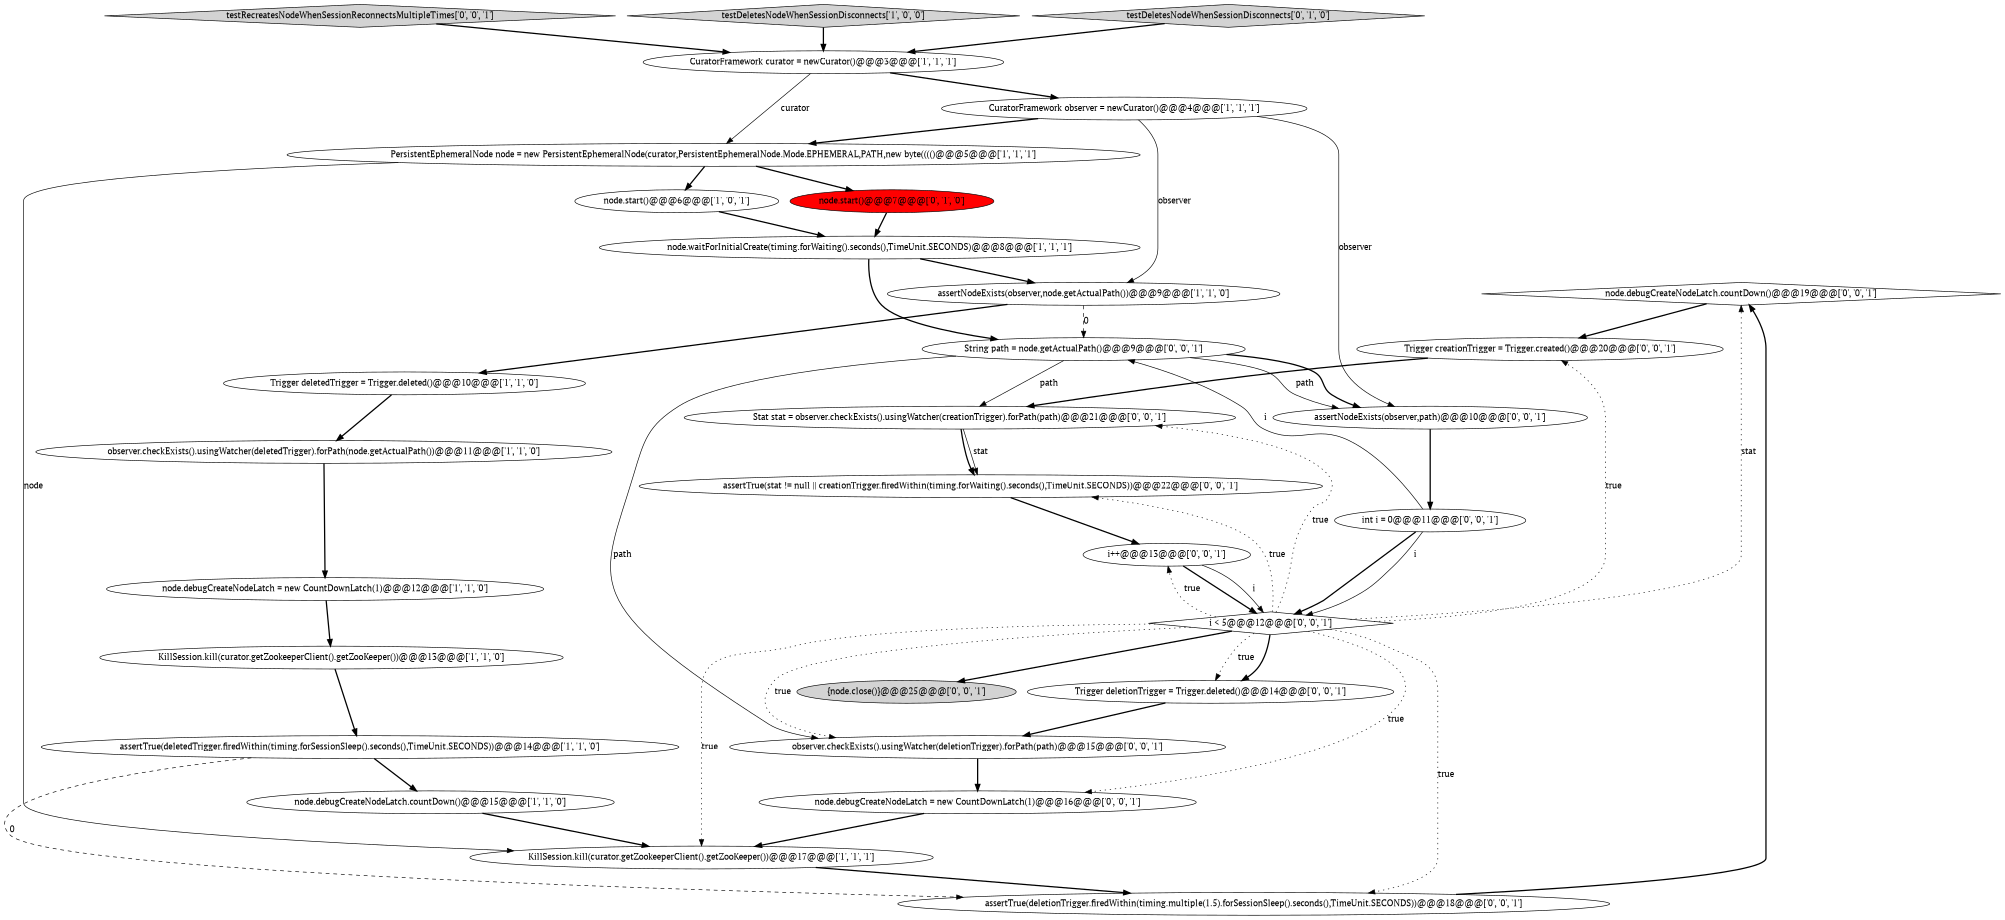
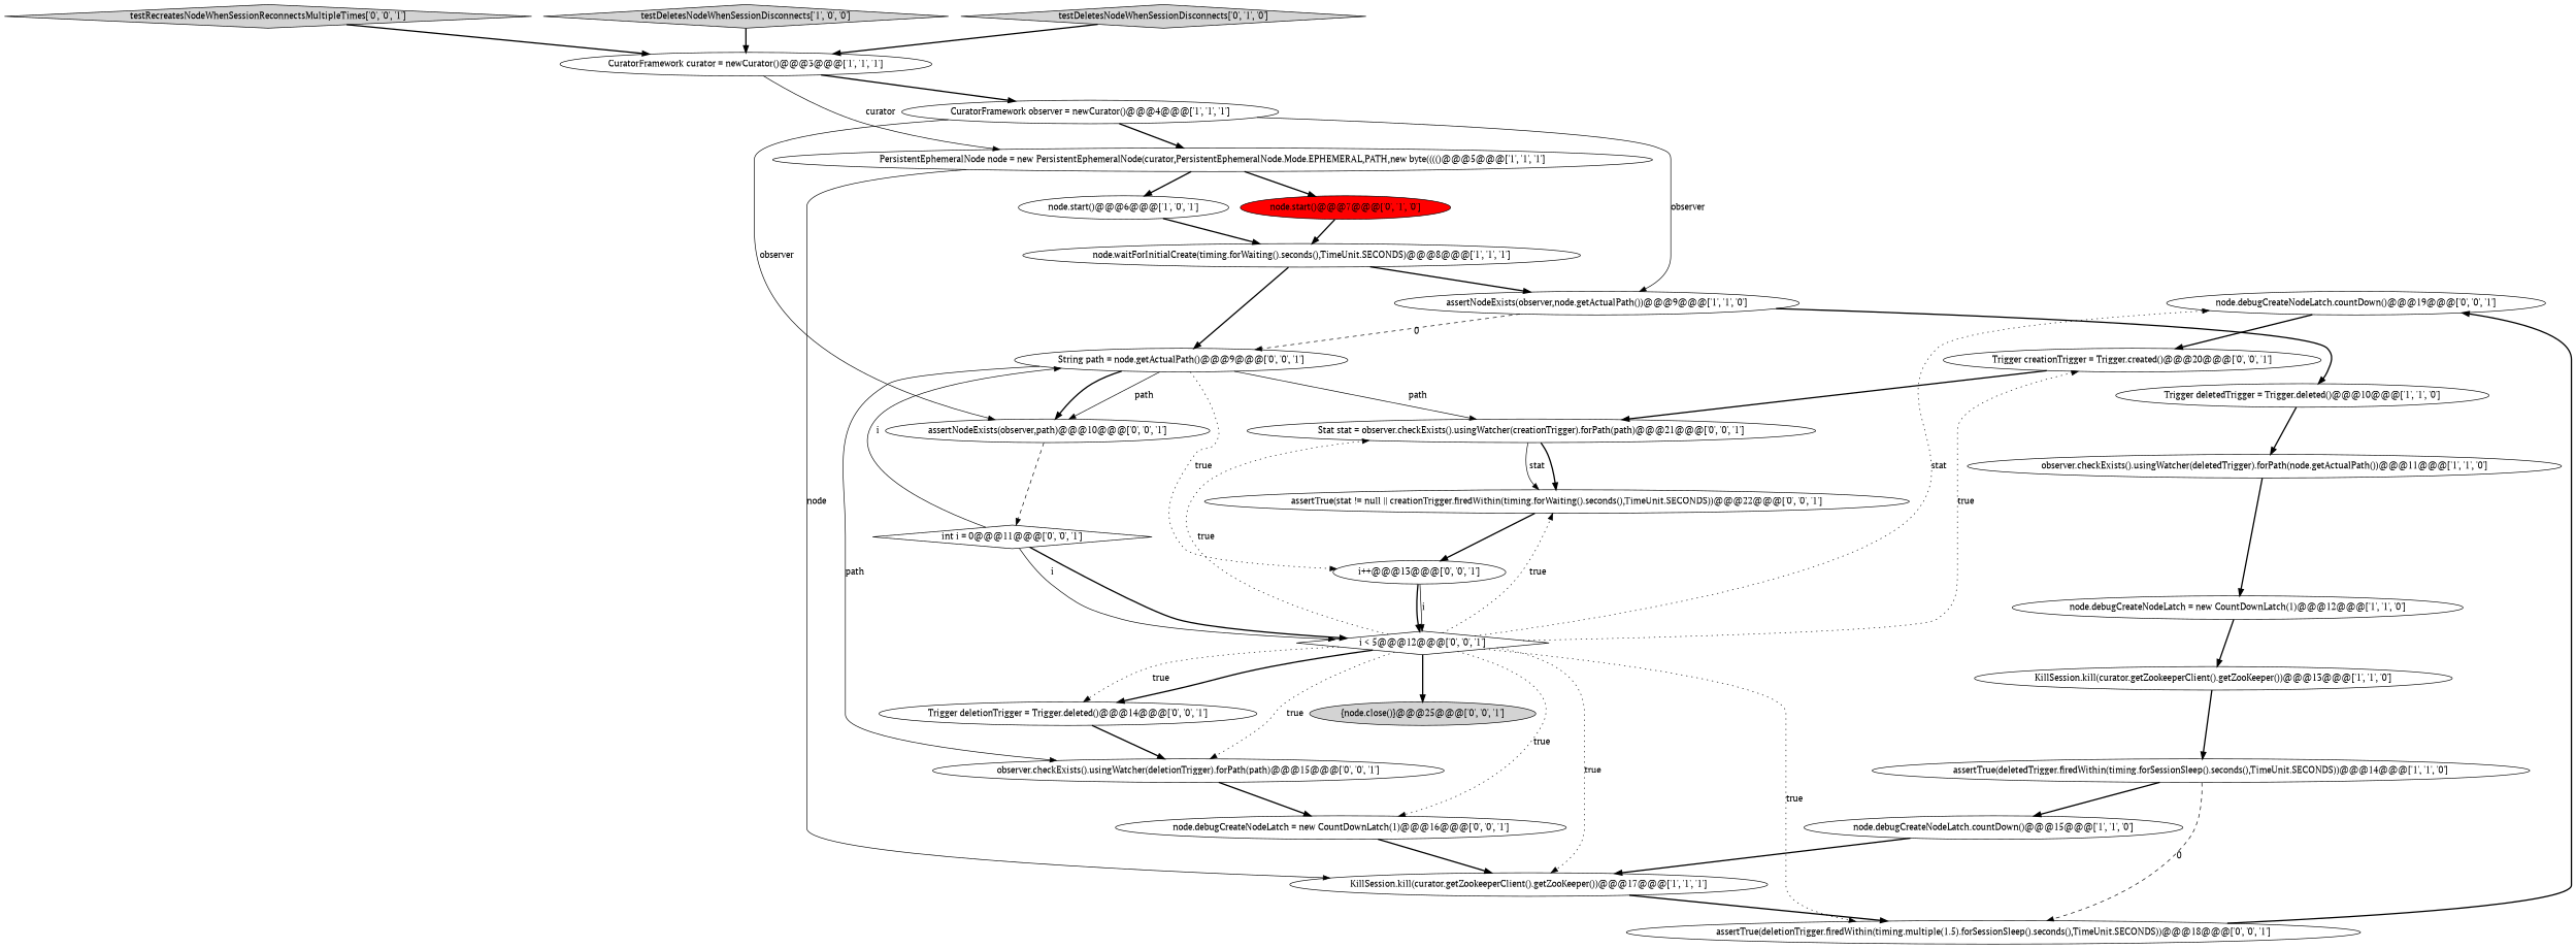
  digraph {
    fontname="PT Serif"
    node [fillcolor=white fontname="PT Serif" shape=ellipse style=filled]
    edge [fontname="PT Serif" style=bold]
-   n1 [label="node.debugCreateNodeLatch.countDown()@@@19@@@['0', '0', '1']" shape=diamond]
+   n1 [label="node.debugCreateNodeLatch.countDown()@@@19@@@['0', '0', '1']"]
    n2 [label="Trigger creationTrigger = Trigger.created()@@@20@@@['0', '0', '1']"]
    n3 [label="Stat stat = observer.checkExists().usingWatcher(creationTrigger).forPath(path)@@@21@@@['0', '0', '1']"]
    n4 [fillcolor=lightgray label="testRecreatesNodeWhenSessionReconnectsMultipleTimes['0', '0', '1']" shape=diamond]
    n5 [label="CuratorFramework curator = newCurator()@@@3@@@['1', '1', '1']"]
    n6 [label="CuratorFramework observer = newCurator()@@@4@@@['1', '1', '1']"]
    n7 [label="PersistentEphemeralNode node = new PersistentEphemeralNode(curator,PersistentEphemeralNode.Mode.EPHEMERAL,PATH,new byte(((()@@@5@@@['1', '1', '1']"]
    n8 [label="String path = node.getActualPath()@@@9@@@['0', '0', '1']"]
    n9 [label="observer.checkExists().usingWatcher(deletionTrigger).forPath(path)@@@15@@@['0', '0', '1']"]
    n10 [label="assertNodeExists(observer,path)@@@10@@@['0', '0', '1']"]
    n11 [label="node.debugCreateNodeLatch = new CountDownLatch(1)@@@16@@@['0', '0', '1']"]
-   n12 [label="int i = 0@@@11@@@['0', '0', '1']"]
+   n12 [label="int i = 0@@@11@@@['0', '0', '1']" shape=diamond]
    n13 [label="assertTrue(stat != null || creationTrigger.firedWithin(timing.forWaiting().seconds(),TimeUnit.SECONDS))@@@22@@@['0', '0', '1']"]
    n14 [label="node.start()@@@6@@@['1', '0', '1']"]
    n15 [label="node.waitForInitialCreate(timing.forWaiting().seconds(),TimeUnit.SECONDS)@@@8@@@['1', '1', '1']"]
    n16 [label="assertNodeExists(observer,node.getActualPath())@@@9@@@['1', '1', '0']"]
    n17 [label="KillSession.kill(curator.getZookeeperClient().getZooKeeper())@@@17@@@['1', '1', '1']"]
    n18 [label="i++@@@13@@@['0', '0', '1']"]
    n19 [label="i < 5@@@12@@@['0', '0', '1']" shape=diamond]
    n20 [fillcolor=lightgray label="testDeletesNodeWhenSessionDisconnects['1', '0', '0']" shape=diamond]
    n21 [fillcolor=lightgray label="{node.close()}@@@25@@@['0', '0', '1']"]
    n22 [label="assertTrue(deletionTrigger.firedWithin(timing.multiple(1.5).forSessionSleep().seconds(),TimeUnit.SECONDS))@@@18@@@['0', '0', '1']"]
    n23 [label="Trigger deletionTrigger = Trigger.deleted()@@@14@@@['0', '0', '1']"]
    n24 [label="Trigger deletedTrigger = Trigger.deleted()@@@10@@@['1', '1', '0']"]
    n25 [fillcolor=red label="node.start()@@@7@@@['0', '1', '0']"]
    n26 [label="node.debugCreateNodeLatch.countDown()@@@15@@@['1', '1', '0']"]
    n27 [fillcolor=lightgray label="testDeletesNodeWhenSessionDisconnects['0', '1', '0']" shape=diamond]
    n28 [label="observer.checkExists().usingWatcher(deletedTrigger).forPath(node.getActualPath())@@@11@@@['1', '1', '0']"]
    n29 [label="node.debugCreateNodeLatch = new CountDownLatch(1)@@@12@@@['1', '1', '0']"]
    n30 [label="KillSession.kill(curator.getZookeeperClient().getZooKeeper())@@@13@@@['1', '1', '0']"]
    n31 [label="assertTrue(deletedTrigger.firedWithin(timing.forSessionSleep().seconds(),TimeUnit.SECONDS))@@@14@@@['1', '1', '0']"]
    n1 -> n2
    n2 -> n3
    n3 -> n13
    n3 -> n13 [label=stat style=solid]
    n4 -> n5
    n5 -> n6
    n5 -> n7 [label=curator style=solid]
    n6 -> n7
    n6 -> n10 [label=observer style=solid]
    n6 -> n16 [label=observer style=solid]
    n7 -> n14
    n7 -> n17 [label="node" style=solid]
    n7 -> n25
    n8 -> n3 [label=path style=solid]
    n8 -> n9 [label=path style=solid]
    n8 -> n10 [label=path style=solid]
    n8 -> n10
    n9 -> n11
-   n10 -> n12
+   n10 -> n12 [style=dashed]
    n11 -> n17
    n12 -> n8 [label=i style=solid]
    n12 -> n19
    n12 -> n19 [label=i style=solid]
    n13 -> n18
    n14 -> n15
    n15 -> n8
    n15 -> n16
    n16 -> n8 [label=0 style=dashed]
    n16 -> n24
    n17 -> n22
    n18 -> n19
    n18 -> n19 [label=i style=solid]
    n19 -> n1 [label=stat style=dotted]
    n19 -> n2 [label=true style=dotted]
    n19 -> n3 [label=true style=dotted]
    n19 -> n9 [label=true style=dotted]
    n19 -> n11 [label=true style=dotted]
    n19 -> n13 [label=true style=dotted]
    n19 -> n17 [label=true style=dotted]
-   n19 -> n18 [label=true style=dotted]
+   n8 -> n18 [label=true style=dotted]
    n19 -> n21
    n19 -> n22 [label=true style=dotted]
    n19 -> n23
    n19 -> n23 [label=true style=dotted]
    n20 -> n5
    n22 -> n1
    n23 -> n9
    n24 -> n28
    n25 -> n15
    n26 -> n17
    n27 -> n5
    n28 -> n29
    n29 -> n30
    n30 -> n31
    n31 -> n22 [label=0 style=dashed]
    n31 -> n26
  }
